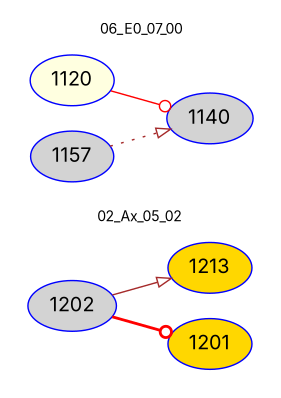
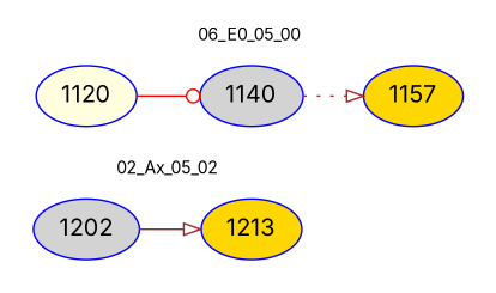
  digraph {
    fontname=Inter
    rankdir=LR
    node [color=blue fillcolor=gold fontname=Inter style=filled]
    edge [arrowhead=odot color=red fontname=Inter style=solid]
    n1 [fillcolor=lightgrey label=1202]
-   n2 [label=1201]
    n3 [label=1213]
    n4 [fillcolor=lightgrey label=1140]
    n5 [fillcolor=lightyellow label=1120]
-   n6 [fillcolor=lightgrey label=1157]
+   n6 [label=1157]
    subgraph cluster_1 {
      color=white
      fontsize=10
      label="02_Ax_05_02"
      n1
-     n2
      n3
    }
    subgraph cluster_2 {
      color=white
      fontsize=10
-     label="06_E0_07_00"
+     label="06_E0_05_00"
      n4
      n5
      n6
    }
-   n1 -> n2 [style=bold]
    n1 -> n3 [arrowhead=onormal color=brown]
-   n6 -> n4 [arrowhead=onormal color=brown style=dotted]
+   n4 -> n6 [arrowhead=onormal color=brown style=dotted]
    n5 -> n4
  }
